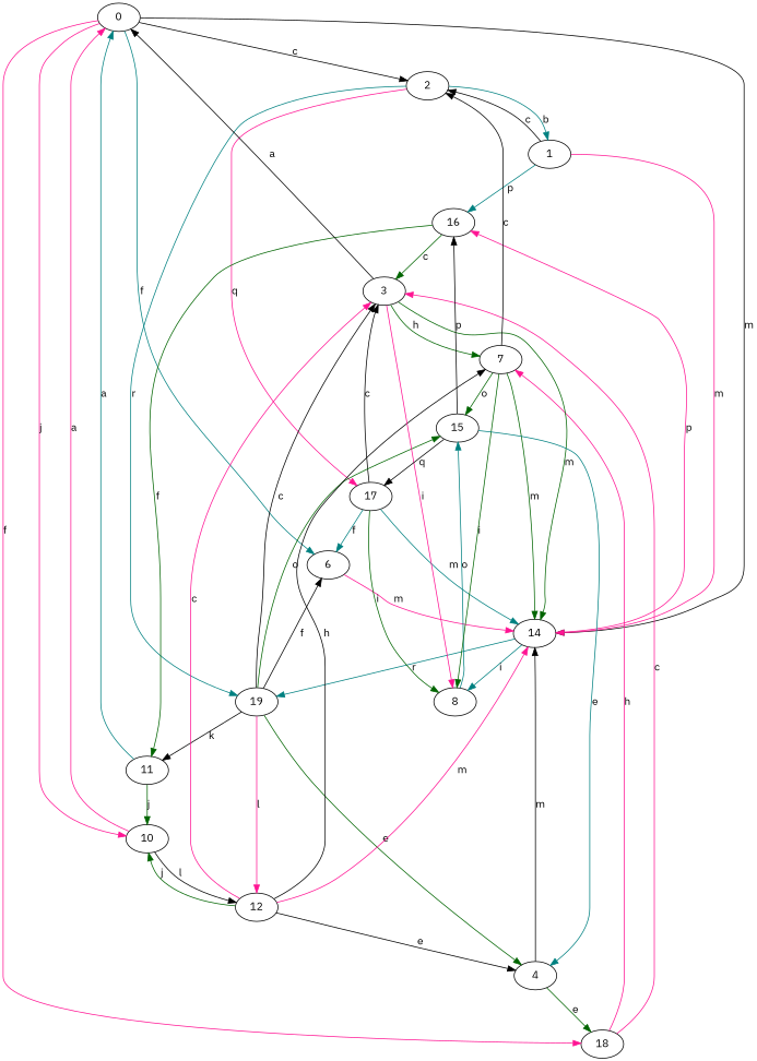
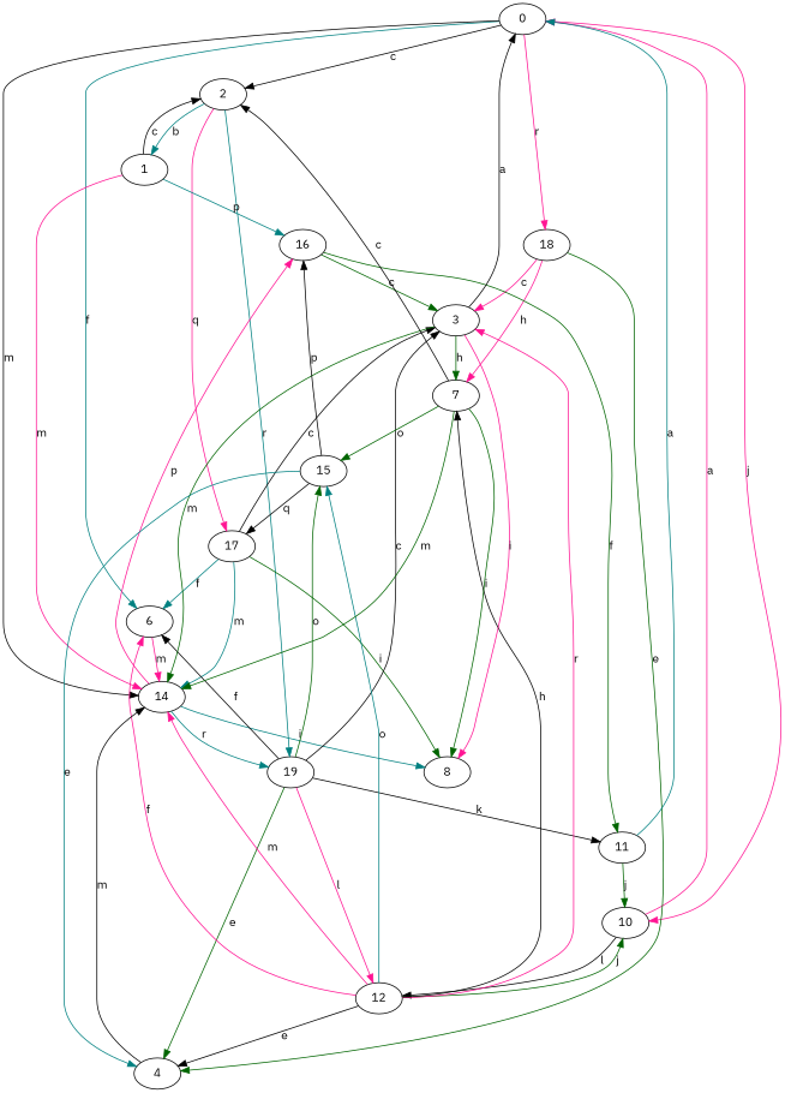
  strict digraph {
    fontname="IBM Plex Sans"
    node [fontname="IBM Plex Sans"]
    edge [color=black fontname="IBM Plex Sans"]
    0
    2
    6
    10
    14
    18
    1
    17
    19
    12
    16
    8
    3
    7
    4
    11
    15
    0 -> 2 [label=c]
    0 -> 6 [color=teal label=f]
    0 -> 10 [color=deeppink label=j]
    0 -> 14 [label=m]
-   0 -> 18 [color=deeppink label=f]
+   0 -> 18 [color=deeppink label=r]
    2 -> 1 [color=teal label=b]
    2 -> 17 [color=deeppink label=q]
    2 -> 19 [color=teal label=r]
    6 -> 14 [color=deeppink label=m]
    10 -> 0 [color=deeppink label=a]
    10 -> 12 [label=l]
    14 -> 19 [color=teal label=r]
    14 -> 16 [color=deeppink label=p]
    14 -> 8 [color=teal label=i]
    18 -> 3 [color=deeppink label=c]
    18 -> 7 [color=deeppink label=h]
-   4 -> 18 [color=darkgreen label=e]
+   18 -> 4 [color=darkgreen label=e]
    1 -> 2 [label=c]
    1 -> 14 [color=deeppink label=m]
    1 -> 16 [color=teal label=p]
    17 -> 6 [color=teal label=f]
    17 -> 14 [color=teal label=m]
    17 -> 8 [color=darkgreen label=i]
    17 -> 3 [label=c]
    19 -> 6 [label=f]
    19 -> 12 [color=deeppink label=l]
    19 -> 3 [label=c]
    19 -> 4 [color=darkgreen label=e]
    19 -> 11 [label=k]
    19 -> 15 [color=darkgreen label=o]
+   12 -> 6 [color=deeppink label=f]
    12 -> 10 [color=darkgreen label=j]
    12 -> 14 [color=deeppink label=m]
-   12 -> 3 [color=deeppink label=c]
+   12 -> 3 [color=deeppink label=r]
    12 -> 7 [label=h]
    12 -> 4 [label=e]
-   8 -> 15 [color=teal label=o]
+   12 -> 15 [color=teal label=o]
    16 -> 3 [color=darkgreen label=c]
    16 -> 11 [color=darkgreen label=f]
    3 -> 0 [label=a]
    3 -> 14 [color=darkgreen label=m]
    3 -> 8 [color=deeppink label=i]
    3 -> 7 [color=darkgreen label=h]
    7 -> 2 [label=c]
    7 -> 14 [color=darkgreen label=m]
    7 -> 8 [color=darkgreen label=i]
    7 -> 15 [color=darkgreen label=o]
    4 -> 14 [label=m]
    11 -> 0 [color=teal label=a]
    11 -> 10 [color=darkgreen label=j]
    15 -> 17 [label=q]
    15 -> 16 [label=p]
    15 -> 4 [color=teal label=e]
  }
